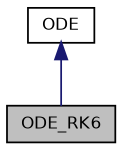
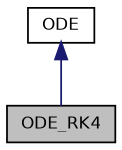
  digraph {
    node [color=black fontname=Helvetica fontsize=10 shape=record style=filled]
-   n1 [fillcolor=grey75 fontcolor=black height=0.2 label=ODE_RK6 width=0.4]
+   n1 [fillcolor=grey75 fontcolor=black height=0.2 label=ODE_RK4 width=0.4]
    n2 [fillcolor=white height=0.2 label=ODE width=0.4]
    n2 -> n1 [color=midnightblue dir=back fontname=Helvetica fontsize=10 labelfontname=Helvetica labelfontsize=10 style=solid]
  }
